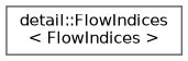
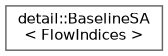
  digraph {
    rankdir=LR
-   n1 [color=grey40 fillcolor=white fontname=Helvetica fontsize=10 height=0.2 label="detail::FlowIndices\l\< FlowIndices \>" shape=box style=filled width=0.4]
+   n1 [color=grey40 fillcolor=white fontname=Helvetica fontsize=10 height=0.2 label="detail::BaselineSA\l\< FlowIndices \>" shape=box style=filled width=0.4]
  }
